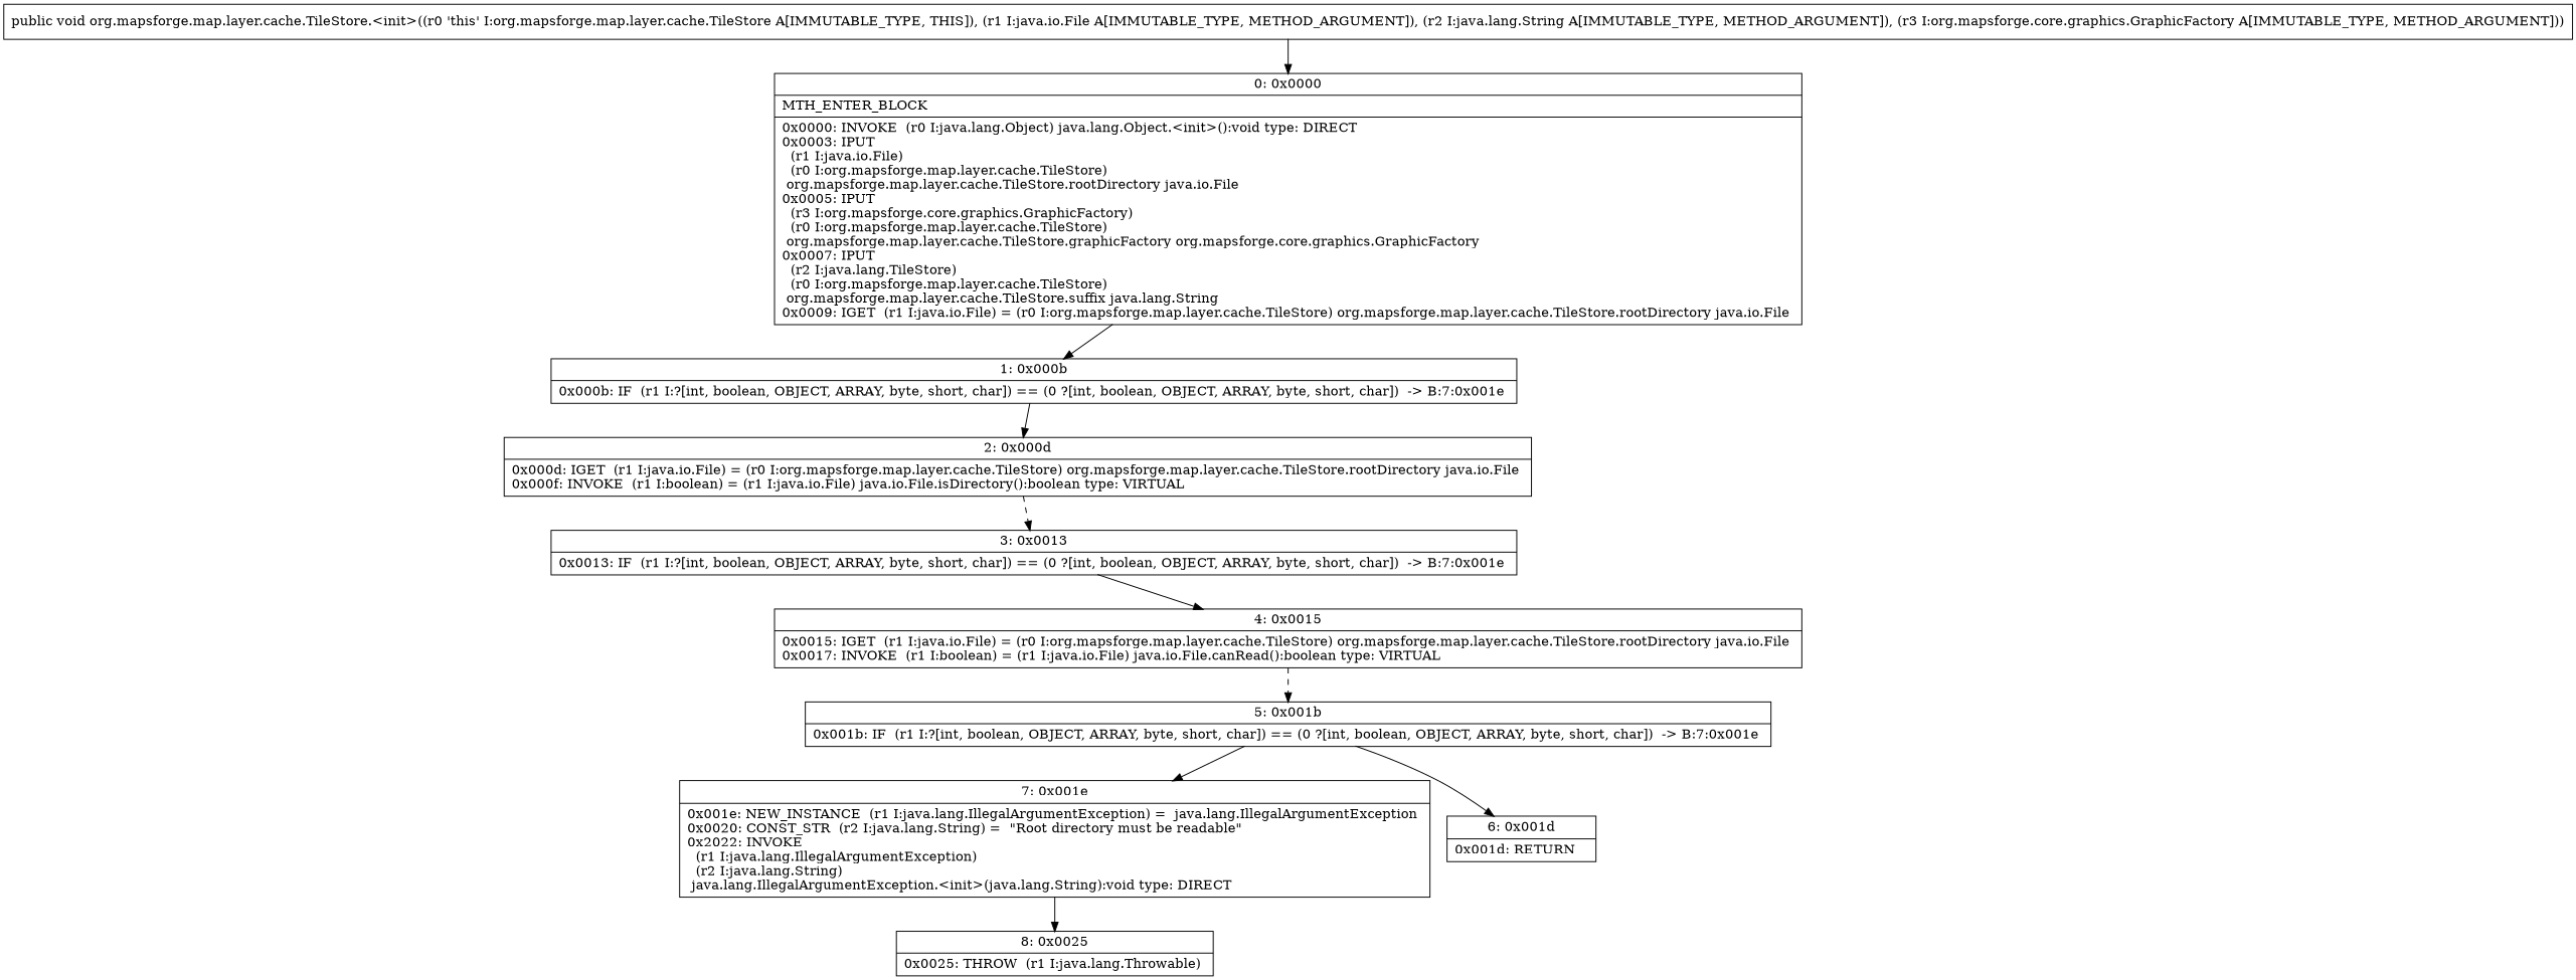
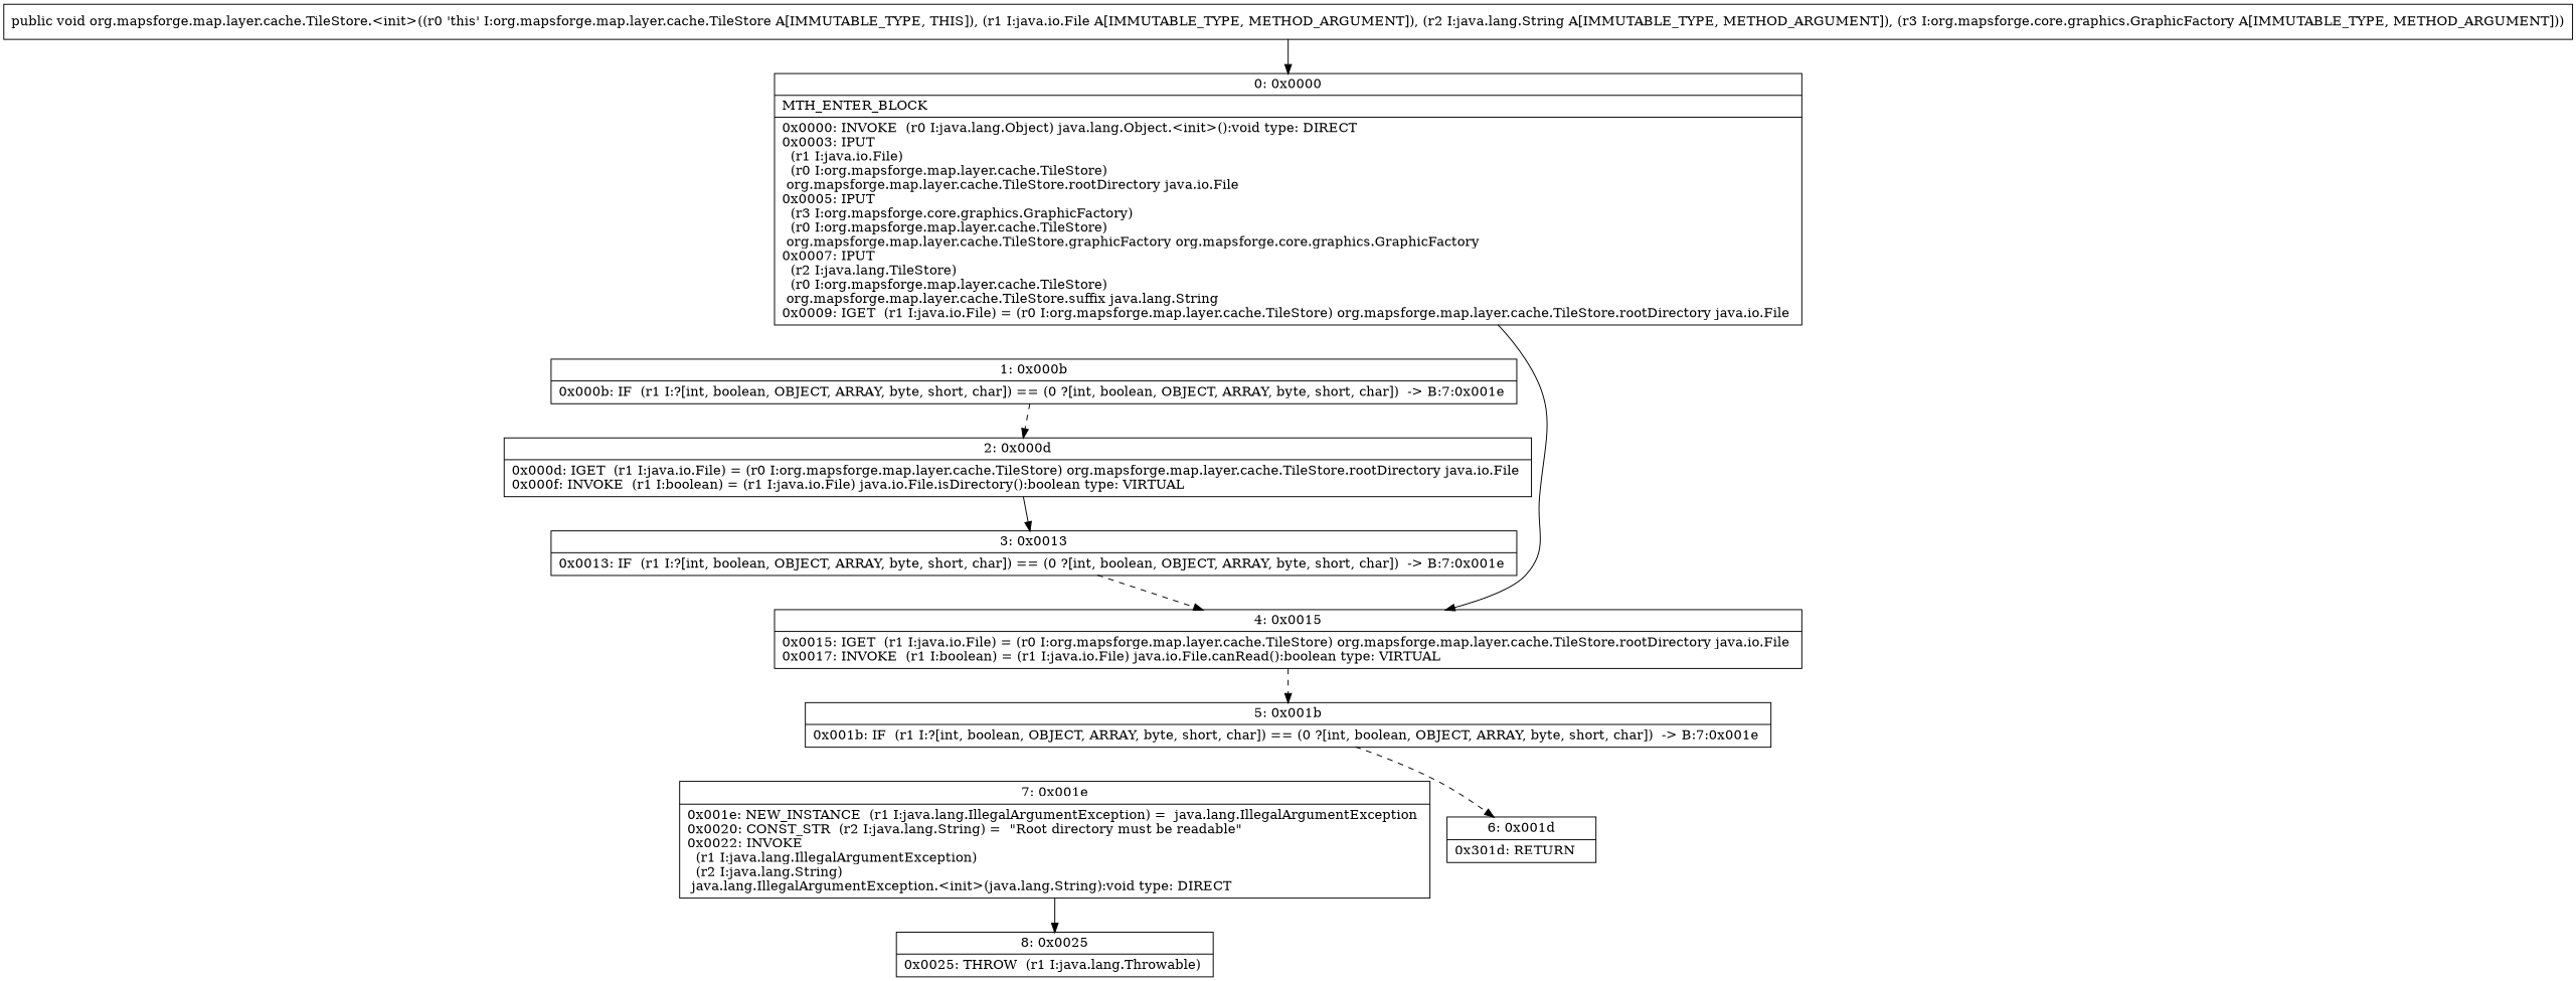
  digraph {
    node [shape=record]
    n1 [label="{0\:\ 0x0000|MTH_ENTER_BLOCK\l|0x0000: INVOKE  (r0 I:java.lang.Object) java.lang.Object.\<init\>():void type: DIRECT \l0x0003: IPUT  \l  (r1 I:java.io.File)\l  (r0 I:org.mapsforge.map.layer.cache.TileStore)\l org.mapsforge.map.layer.cache.TileStore.rootDirectory java.io.File \l0x0005: IPUT  \l  (r3 I:org.mapsforge.core.graphics.GraphicFactory)\l  (r0 I:org.mapsforge.map.layer.cache.TileStore)\l org.mapsforge.map.layer.cache.TileStore.graphicFactory org.mapsforge.core.graphics.GraphicFactory \l0x0007: IPUT  \l  (r2 I:java.lang.TileStore)\l  (r0 I:org.mapsforge.map.layer.cache.TileStore)\l org.mapsforge.map.layer.cache.TileStore.suffix java.lang.String \l0x0009: IGET  (r1 I:java.io.File) = (r0 I:org.mapsforge.map.layer.cache.TileStore) org.mapsforge.map.layer.cache.TileStore.rootDirectory java.io.File \l}"]
    n2 [label="{1\:\ 0x000b|0x000b: IF  (r1 I:?[int, boolean, OBJECT, ARRAY, byte, short, char]) == (0 ?[int, boolean, OBJECT, ARRAY, byte, short, char])  \-\> B:7:0x001e \l}"]
    n3 [label="{2\:\ 0x000d|0x000d: IGET  (r1 I:java.io.File) = (r0 I:org.mapsforge.map.layer.cache.TileStore) org.mapsforge.map.layer.cache.TileStore.rootDirectory java.io.File \l0x000f: INVOKE  (r1 I:boolean) = (r1 I:java.io.File) java.io.File.isDirectory():boolean type: VIRTUAL \l}"]
    n4 [label="{3\:\ 0x0013|0x0013: IF  (r1 I:?[int, boolean, OBJECT, ARRAY, byte, short, char]) == (0 ?[int, boolean, OBJECT, ARRAY, byte, short, char])  \-\> B:7:0x001e \l}"]
-   n5 [label="{7\:\ 0x001e|0x001e: NEW_INSTANCE  (r1 I:java.lang.IllegalArgumentException) =  java.lang.IllegalArgumentException \l0x0020: CONST_STR  (r2 I:java.lang.String) =  \"Root directory must be readable\" \l0x2022: INVOKE  \l  (r1 I:java.lang.IllegalArgumentException)\l  (r2 I:java.lang.String)\l java.lang.IllegalArgumentException.\<init\>(java.lang.String):void type: DIRECT \l}"]
+   n5 [label="{7\:\ 0x001e|0x001e: NEW_INSTANCE  (r1 I:java.lang.IllegalArgumentException) =  java.lang.IllegalArgumentException \l0x0020: CONST_STR  (r2 I:java.lang.String) =  \"Root directory must be readable\" \l0x0022: INVOKE  \l  (r1 I:java.lang.IllegalArgumentException)\l  (r2 I:java.lang.String)\l java.lang.IllegalArgumentException.\<init\>(java.lang.String):void type: DIRECT \l}"]
    n6 [label="{8\:\ 0x0025|0x0025: THROW  (r1 I:java.lang.Throwable) \l}"]
    n7 [label="{4\:\ 0x0015|0x0015: IGET  (r1 I:java.io.File) = (r0 I:org.mapsforge.map.layer.cache.TileStore) org.mapsforge.map.layer.cache.TileStore.rootDirectory java.io.File \l0x0017: INVOKE  (r1 I:boolean) = (r1 I:java.io.File) java.io.File.canRead():boolean type: VIRTUAL \l}"]
    n8 [label="{5\:\ 0x001b|0x001b: IF  (r1 I:?[int, boolean, OBJECT, ARRAY, byte, short, char]) == (0 ?[int, boolean, OBJECT, ARRAY, byte, short, char])  \-\> B:7:0x001e \l}"]
-   n9 [label="{6\:\ 0x001d|0x001d: RETURN   \l}"]
+   n9 [label="{6\:\ 0x001d|0x301d: RETURN   \l}"]
    n10 [label="{public void org.mapsforge.map.layer.cache.TileStore.\<init\>((r0 'this' I:org.mapsforge.map.layer.cache.TileStore A[IMMUTABLE_TYPE, THIS]), (r1 I:java.io.File A[IMMUTABLE_TYPE, METHOD_ARGUMENT]), (r2 I:java.lang.String A[IMMUTABLE_TYPE, METHOD_ARGUMENT]), (r3 I:org.mapsforge.core.graphics.GraphicFactory A[IMMUTABLE_TYPE, METHOD_ARGUMENT])) }"]
-   n1 -> n2
-   n2 -> n3 [style=solid]
-   n3 -> n4 [style=dashed]
-   n4 -> n7 [style=solid]
+   n1 -> n7
+   n2 -> n3 [style=dashed]
+   n3 -> n4
+   n4 -> n7 [style=dashed]
    n5 -> n6
    n7 -> n8 [style=dashed]
-   n8 -> n5
-   n8 -> n9 [style=solid]
+   n8 -> n9 [style=dashed]
    n10 -> n1
  }
